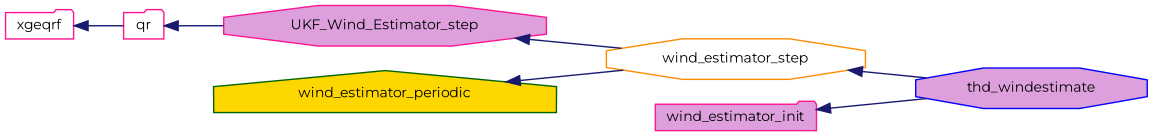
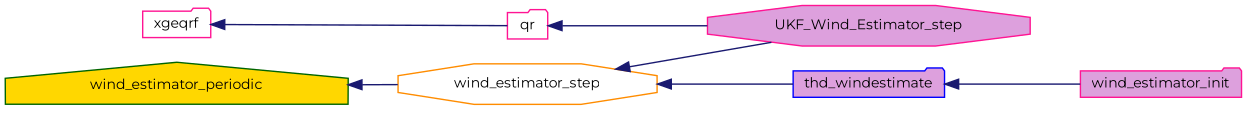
  digraph {
    fontname=Montserrat
    rankdir=LR
    node [color=deeppink fillcolor=white fontname=Montserrat fontsize=10 shape=folder style=filled]
    edge [color=midnightblue dir=back fontname=Montserrat fontsize=10 labelfontname=FreeSans labelfontsize=10 style=solid]
    n1 [fontcolor=black height=0.2 label=xgeqrf width=0.4]
    n2 [height=0.2 label=qr width=0.4]
    n3 [fillcolor=plum height=0.2 label=UKF_Wind_Estimator_step shape=octagon width=0.4]
    n4 [color=darkorange height=0.2 label=wind_estimator_step shape=octagon width=0.4]
-   n5 [color=blue fillcolor=plum height=0.2 label=thd_windestimate shape=octagon width=0.4]
+   n5 [color=blue fillcolor=plum height=0.2 label=thd_windestimate width=0.4]
    n6 [color=darkgreen fillcolor=gold height=0.2 label=wind_estimator_periodic shape=house width=0.4]
    n7 [fillcolor=plum height=0.2 label=wind_estimator_init width=0.4]
    n1 -> n2
    n2 -> n3
-   n3 -> n4
+   n4 -> n3
    n4 -> n5
-   n7 -> n5
+   n5 -> n7
    n6 -> n4
  }
